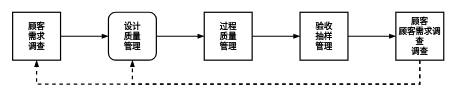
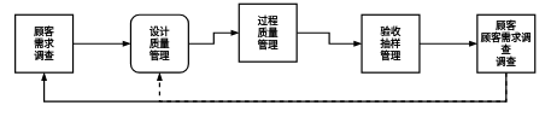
  <mxCell id="0" />
  <mxCell id="1" parent="0" />
  <mxCell id="2" style="edgeStyle=orthogonalEdgeStyle;shape=connector;rounded=0;orthogonalLoop=1;jettySize=auto;html=1;exitX=1;exitY=0.5;exitDx=0;exitDy=0;entryX=0;entryY=0.5;entryDx=0;entryDy=0;labelBackgroundColor=default;strokeColor=default;strokeWidth=2;fontFamily=Helvetica;fontSize=11;fontColor=default;endArrow=blockThin;endFill=1;" edge="1" parent="1" source="3" target="5"><mxGeometry relative="1" as="geometry" /></mxCell>
  <mxCell id="3" value="&lt;b style=&quot;font-size: 14px;&quot;&gt;顾客&lt;br style=&quot;font-size: 14px;&quot;&gt;需求&lt;br style=&quot;font-size: 14px;&quot;&gt;调查&lt;/b&gt;" style="rounded=0;whiteSpace=wrap;html=1;strokeWidth=2;fontSize=14;" vertex="1" parent="1"><mxGeometry x="20" y="20" width="80" height="80" as="geometry" /></mxCell>
  <mxCell id="4" style="edgeStyle=orthogonalEdgeStyle;shape=connector;rounded=0;orthogonalLoop=1;jettySize=auto;html=1;exitX=1;exitY=0.5;exitDx=0;exitDy=0;entryX=0;entryY=0.5;entryDx=0;entryDy=0;labelBackgroundColor=default;strokeColor=default;strokeWidth=2;fontFamily=Helvetica;fontSize=11;fontColor=default;endArrow=blockThin;endFill=1;" edge="1" parent="1" source="5" target="7"><mxGeometry relative="1" as="geometry" /></mxCell>
  <mxCell id="5" value="&lt;b&gt;设计&lt;br&gt;质量&lt;br&gt;管理&lt;/b&gt;" style="whiteSpace=wrap;html=1;strokeWidth=2;fontSize=14;rounded=1;" vertex="1" parent="1"><mxGeometry x="180" y="20" width="80" height="80" as="geometry" /></mxCell>
  <mxCell id="6" style="edgeStyle=orthogonalEdgeStyle;shape=connector;rounded=0;orthogonalLoop=1;jettySize=auto;html=1;exitX=1;exitY=0.5;exitDx=0;exitDy=0;entryX=0;entryY=0.5;entryDx=0;entryDy=0;labelBackgroundColor=default;strokeColor=default;strokeWidth=2;fontFamily=Helvetica;fontSize=11;fontColor=default;endArrow=blockThin;endFill=1;" edge="1" parent="1" source="7" target="9"><mxGeometry relative="1" as="geometry" /></mxCell>
- <mxCell id="7" value="&lt;b&gt;过程&lt;br&gt;质量&lt;br&gt;管理&lt;/b&gt;" style="rounded=0;whiteSpace=wrap;html=1;strokeWidth=2;fontSize=14;" vertex="1" parent="1"><mxGeometry x="340" y="20" width="80" height="80" as="geometry" /></mxCell>
+ <mxCell id="7" value="&lt;b&gt;过程&lt;br&gt;质量&lt;br&gt;管理&lt;/b&gt;" style="rounded=0;whiteSpace=wrap;html=1;strokeWidth=2;fontSize=14;" vertex="1" parent="1"><mxGeometry x="330" y="5" width="80" height="80" as="geometry" /></mxCell>
  <mxCell id="8" style="edgeStyle=orthogonalEdgeStyle;shape=connector;rounded=0;orthogonalLoop=1;jettySize=auto;html=1;exitX=1;exitY=0.5;exitDx=0;exitDy=0;entryX=0;entryY=0.5;entryDx=0;entryDy=0;labelBackgroundColor=default;strokeColor=default;strokeWidth=2;fontFamily=Helvetica;fontSize=11;fontColor=default;endArrow=blockThin;endFill=1;" edge="1" parent="1" source="9" target="12"><mxGeometry relative="1" as="geometry" /></mxCell>
  <mxCell id="9" value="&lt;b&gt;验收&lt;br&gt;抽样&lt;br&gt;管理&lt;/b&gt;" style="rounded=0;whiteSpace=wrap;html=1;strokeWidth=2;fontSize=14;" vertex="1" parent="1"><mxGeometry x="500" y="20" width="80" height="80" as="geometry" /></mxCell>
- <mxCell id="10" style="edgeStyle=orthogonalEdgeStyle;rounded=0;orthogonalLoop=1;jettySize=auto;html=1;exitX=0.5;exitY=1;exitDx=0;exitDy=0;entryX=0.5;entryY=1;entryDx=0;entryDy=0;endArrow=blockThin;endFill=1;dashed=1;strokeWidth=2;" edge="1" parent="1" source="12" target="3"><mxGeometry relative="1" as="geometry"><Array as="points"><mxPoint x="700" y="140" /><mxPoint x="60" y="140" /></Array></mxGeometry></mxCell>
+ <mxCell id="10" style="edgeStyle=orthogonalEdgeStyle;rounded=0;orthogonalLoop=1;jettySize=auto;html=1;exitX=0.5;exitY=1;exitDx=0;exitDy=0;entryX=0.5;entryY=1;entryDx=0;entryDy=0;endArrow=blockThin;endFill=1;dashed=0;strokeWidth=2;" edge="1" parent="1" source="12" target="3"><mxGeometry relative="1" as="geometry"><Array as="points"><mxPoint x="700" y="140" /><mxPoint x="60" y="140" /></Array></mxGeometry></mxCell>
  <mxCell id="11" style="edgeStyle=orthogonalEdgeStyle;shape=connector;rounded=0;orthogonalLoop=1;jettySize=auto;html=1;exitX=0.5;exitY=1;exitDx=0;exitDy=0;entryX=0.5;entryY=1;entryDx=0;entryDy=0;dashed=1;labelBackgroundColor=default;strokeColor=default;strokeWidth=2;fontFamily=Helvetica;fontSize=11;fontColor=default;endArrow=blockThin;endFill=1;" edge="1" parent="1" source="12" target="5"><mxGeometry relative="1" as="geometry"><Array as="points"><mxPoint x="700" y="140" /><mxPoint x="220" y="140" /></Array></mxGeometry></mxCell>
  <mxCell id="12" value="&lt;b&gt;顾客&lt;br&gt;顾客需求调查&lt;br&gt;调查&lt;/b&gt;" style="rounded=0;whiteSpace=wrap;html=1;strokeWidth=2;fontSize=14;" vertex="1" parent="1"><mxGeometry x="660" y="20" width="80" height="80" as="geometry" /></mxCell>
